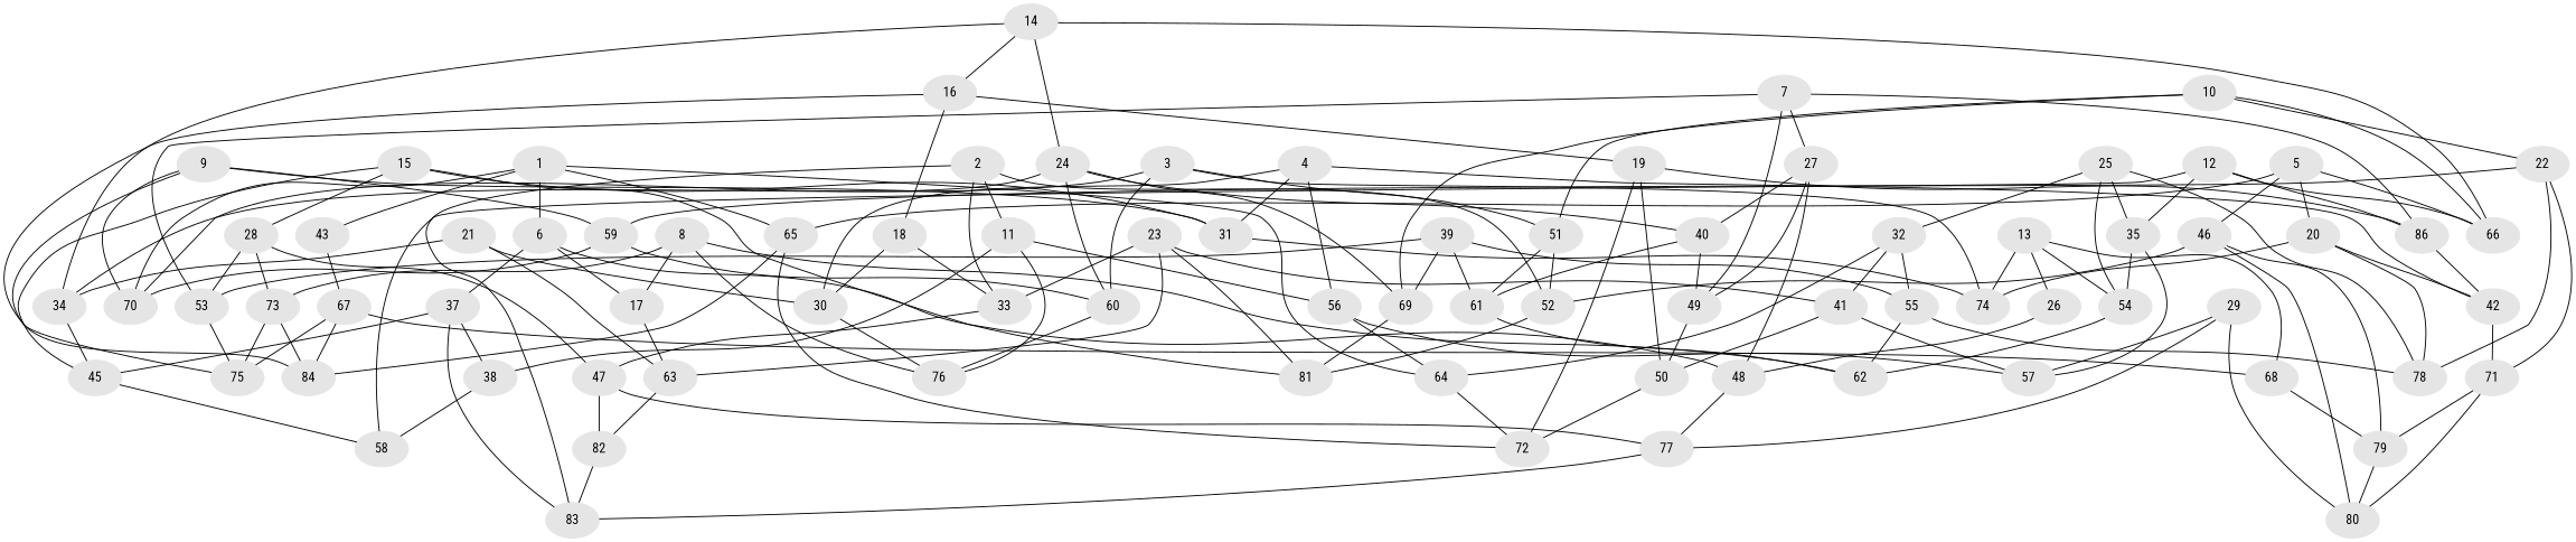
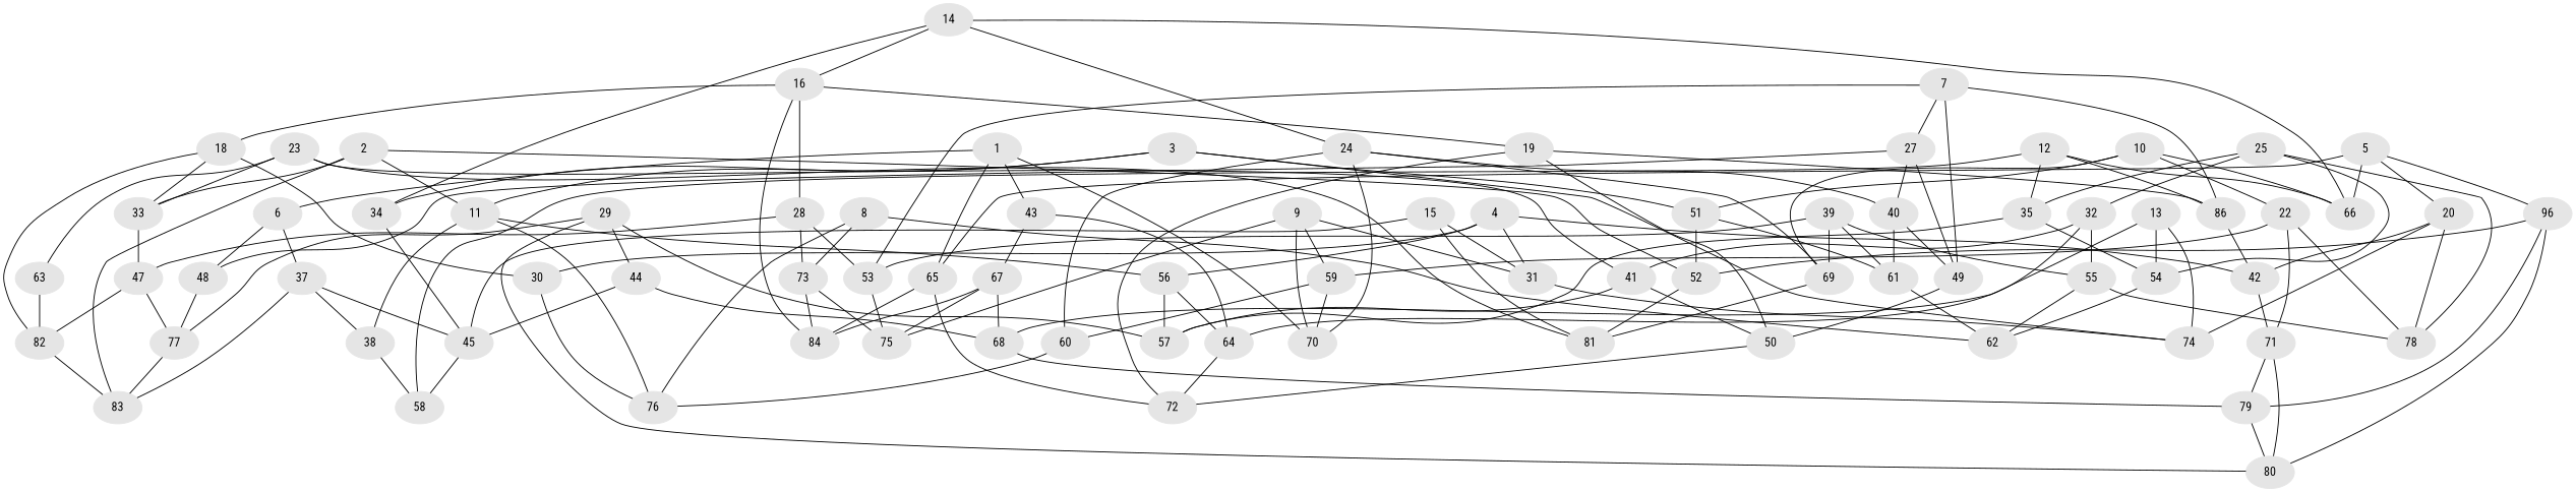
  graph {
    fontname="Roboto Condensed"
    node [color=gray90 fontname="Roboto Condensed" style=filled]
    edge [fontname="Roboto Condensed"]
    1
    6
    43
    65
    70
-   17
    37
    48
    64
    67
    84
    72
    2
    11
    33
    52
    83
    56
    76
    38
    47
    81
    3
    34
    51
    60
    74
    45
    61
    4
    30
    31
    42
    71
    57
    5
    20
-   46
+   46 [label=96]
    66
    78
    80
    79
    63
    77
    7
    27
    n47 [label=86]
    49
    53
    40
    50
    75
    8
    62
    73
    9
    59
    10
    22
    69
    58
    12
    35
    54
    13
-   26
    68
    14
    16
    24
    18
    19
    15
    28
    82
-   21
+   44
    23
    41
    25
    32
    55
    29
    39
    1 -- 6
    1 -- 43
    1 -- 65
    1 -- 70
-   6 -- 17
    6 -- 37
    6 -- 48
-   1 -- 64
+   43 -- 64
    43 -- 67
    65 -- 84
    65 -- 72
-   17 -- 63
    37 -- 83
    37 -- 38
    37 -- 45
    48 -- 77
    64 -- 72
    67 -- 84
    67 -- 75
    67 -- 68
    2 -- 11
    2 -- 33
    2 -- 52
    2 -- 83
    11 -- 56
    11 -- 76
    11 -- 38
    33 -- 47
    52 -- 81
    56 -- 64
    56 -- 57
    38 -- 58
    47 -- 77
    47 -- 82
    3 -- 34
    3 -- 51
-   3 -- 60
+   3 -- 11
    3 -- 74
    34 -- 45
    51 -- 52
    51 -- 61
    60 -- 76
    45 -- 58
    61 -- 62
    4 -- 56
    4 -- 30
    4 -- 31
    4 -- 42
    30 -- 76
    31 -- 74
    42 -- 71
    71 -- 80
    71 -- 79
    5 -- 65
    5 -- 20
    5 -- 46
    5 -- 66
    20 -- 74
    20 -- 42
    20 -- 78
    46 -- 52
    46 -- 80
    46 -- 79
    79 -- 80
    63 -- 82
    77 -- 83
    7 -- 27
    7 -- n47
    7 -- 49
    7 -- 53
    27 -- 48
    27 -- 49
    27 -- 40
    n47 -- 42
    49 -- 50
    53 -- 75
    40 -- 61
    40 -- 49
    50 -- 72
-   8 -- 17
    8 -- 76
    8 -- 62
    8 -- 73
    73 -- 84
    73 -- 75
    9 -- 70
    9 -- 31
    9 -- 75
    9 -- 59
    59 -- 70
    59 -- 60
    10 -- 51
    10 -- 66
    10 -- 22
    10 -- 69
    22 -- 71
    22 -- 78
    22 -- 59
    69 -- 81
    12 -- 66
    12 -- n47
    12 -- 58
    12 -- 35
    35 -- 57
    35 -- 54
    54 -- 62
    13 -- 74
    13 -- 54
-   13 -- 26
    13 -- 68
-   26 -- 48
    68 -- 79
    14 -- 34
    14 -- 66
    14 -- 16
    14 -- 24
    16 -- 84
    16 -- 18
    16 -- 19
    24 -- 70
    24 -- 60
    24 -- 40
    24 -- 69
    18 -- 33
    18 -- 30
+   18 -- 82
    19 -- 72
    19 -- n47
    19 -- 50
    15 -- 81
    15 -- 45
    15 -- 31
-   15 -- 28
+   16 -- 28
    28 -- 47
    28 -- 53
    28 -- 73
    82 -- 83
-   21 -- 34
-   21 -- 30
-   21 -- 63
+   44 -- 45
+   44 -- 68
    23 -- 33
    23 -- 81
    23 -- 63
    23 -- 41
    41 -- 57
    41 -- 50
    25 -- 78
    25 -- 35
    25 -- 54
    25 -- 32
    32 -- 64
    32 -- 41
    32 -- 55
    55 -- 78
    55 -- 62
    29 -- 57
    29 -- 80
    29 -- 77
+   29 -- 44
    39 -- 61
    39 -- 53
    39 -- 69
    39 -- 55
  }
